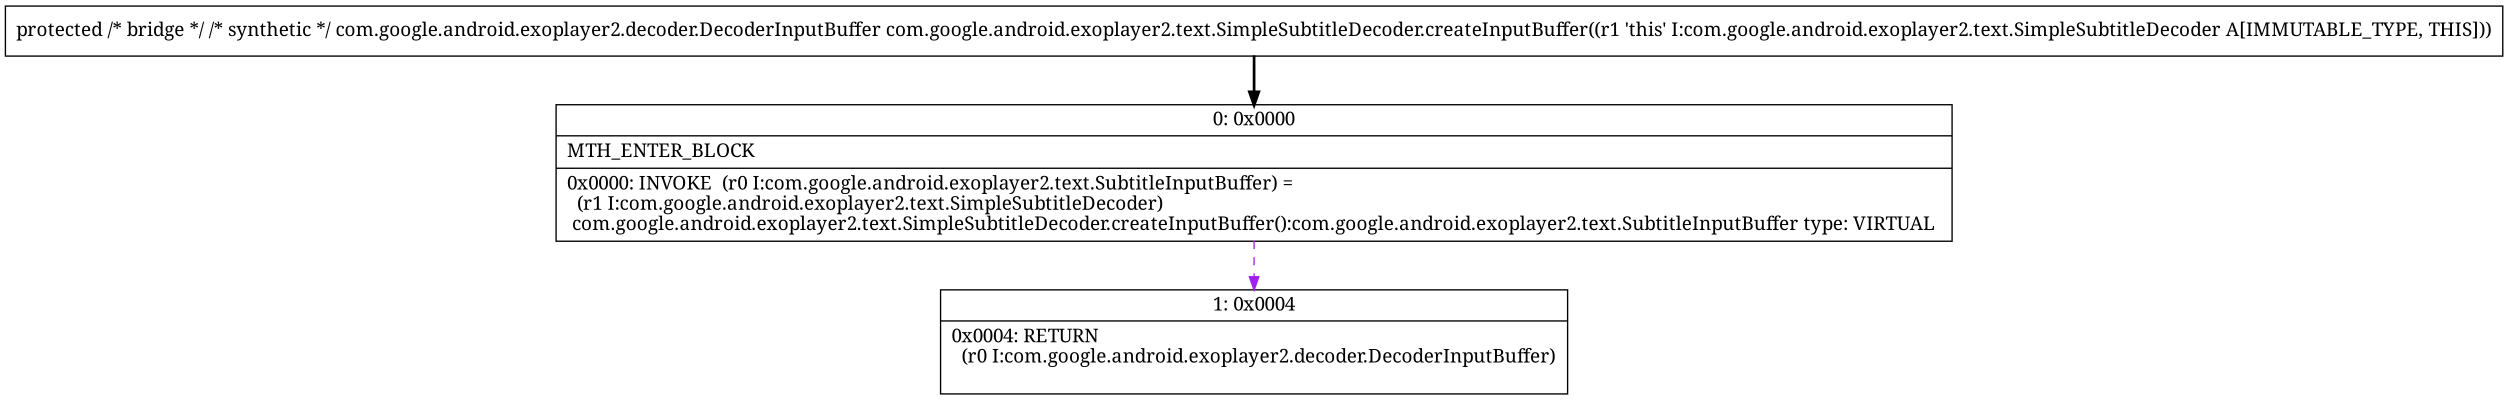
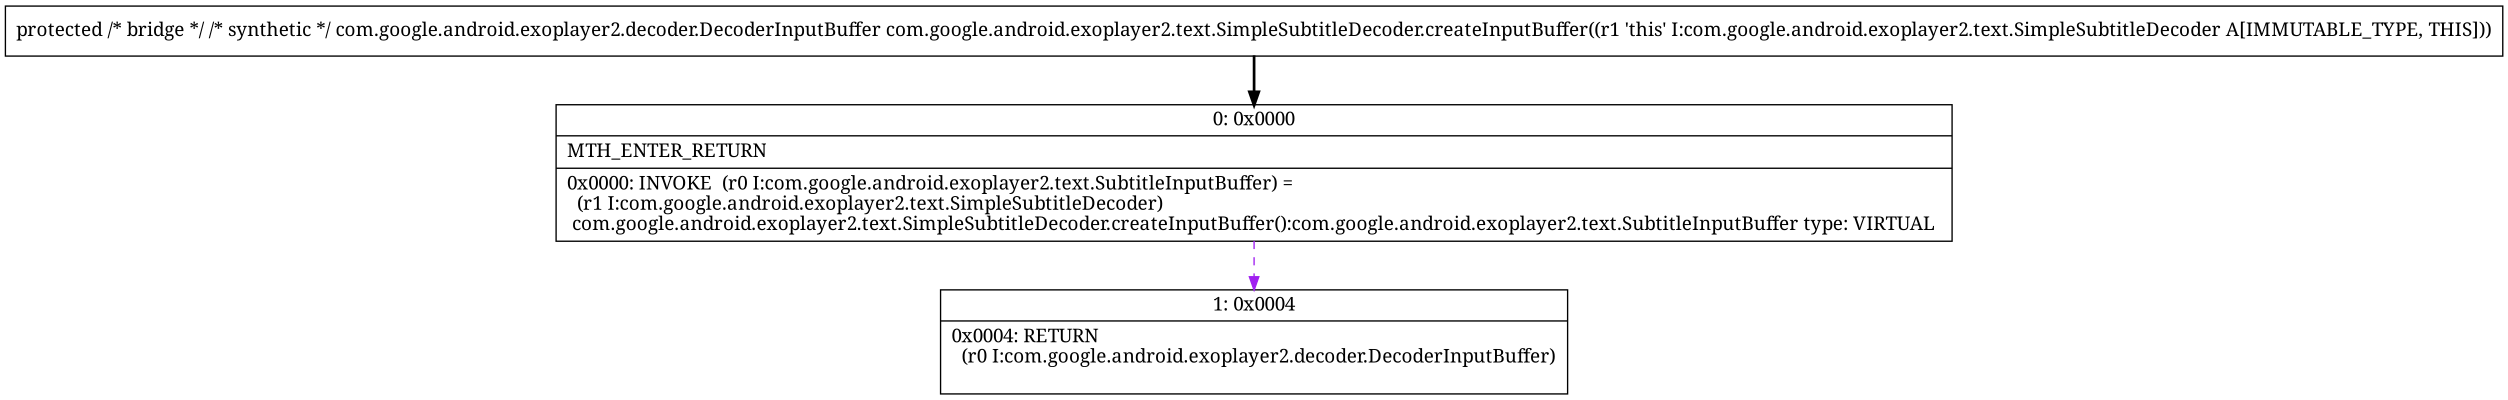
  digraph {
    fontname="Noto Serif"
    node [shape=record fontname="Noto Serif"]
    edge [fontname="Noto Serif"]
-   n1 [label="{0\:\ 0x0000|MTH_ENTER_BLOCK\l|0x0000: INVOKE  (r0 I:com.google.android.exoplayer2.text.SubtitleInputBuffer) = \l  (r1 I:com.google.android.exoplayer2.text.SimpleSubtitleDecoder)\l com.google.android.exoplayer2.text.SimpleSubtitleDecoder.createInputBuffer():com.google.android.exoplayer2.text.SubtitleInputBuffer type: VIRTUAL \l}"]
+   n1 [label="{0\:\ 0x0000|MTH_ENTER_RETURN\l|0x0000: INVOKE  (r0 I:com.google.android.exoplayer2.text.SubtitleInputBuffer) = \l  (r1 I:com.google.android.exoplayer2.text.SimpleSubtitleDecoder)\l com.google.android.exoplayer2.text.SimpleSubtitleDecoder.createInputBuffer():com.google.android.exoplayer2.text.SubtitleInputBuffer type: VIRTUAL \l}"]
    n2 [label="{1\:\ 0x0004|0x0004: RETURN  \l  (r0 I:com.google.android.exoplayer2.decoder.DecoderInputBuffer)\l \l}"]
    n3 [label="{protected \/* bridge *\/ \/* synthetic *\/ com.google.android.exoplayer2.decoder.DecoderInputBuffer com.google.android.exoplayer2.text.SimpleSubtitleDecoder.createInputBuffer((r1 'this' I:com.google.android.exoplayer2.text.SimpleSubtitleDecoder A[IMMUTABLE_TYPE, THIS])) }"]
    n1 -> n2 [color=purple style=dashed]
    n3 -> n1 [color=black style=bold]
  }
